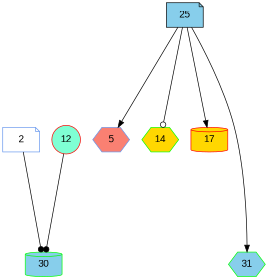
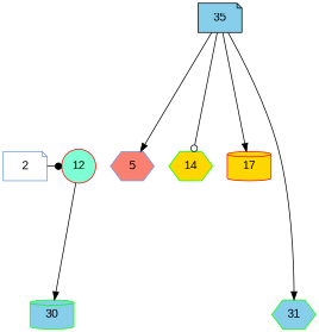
  digraph {
    fontname="Liberation Sans"
    ranksep=2.0
    node [color=green fillcolor=skyblue fontname="Liberation Sans" shape=hexagon style=filled]
    edge [arrowhead=normal fontname="Liberation Sans"]
    2 [color=cornflowerblue fillcolor=white shape=note]
    5 [color=cornflowerblue fillcolor=salmon]
    12 [color=red fillcolor=aquamarine shape=circle]
    14 [fillcolor=gold]
    17 [color=red fillcolor=gold shape=cylinder]
-   25 [color=black shape=note]
+   25 [color=black shape=note label=35]
    30 [shape=cylinder]
    31
    subgraph sub_1 {
      rank=same
      2
      5
      12
      14
      17
    }
    subgraph sub_2 {
      rank=same
      25
    }
    subgraph sub_3 {
      rank=same
      30
      31
    }
-   2 -> 30 [arrowhead=dot]
-   12 -> 30 [arrowhead=dot]
+   2 -> 12 [arrowhead=dot]
+   12 -> 30
    25 -> 5
    25 -> 14 [arrowhead=odot]
    25 -> 17
    25 -> 31
  }
